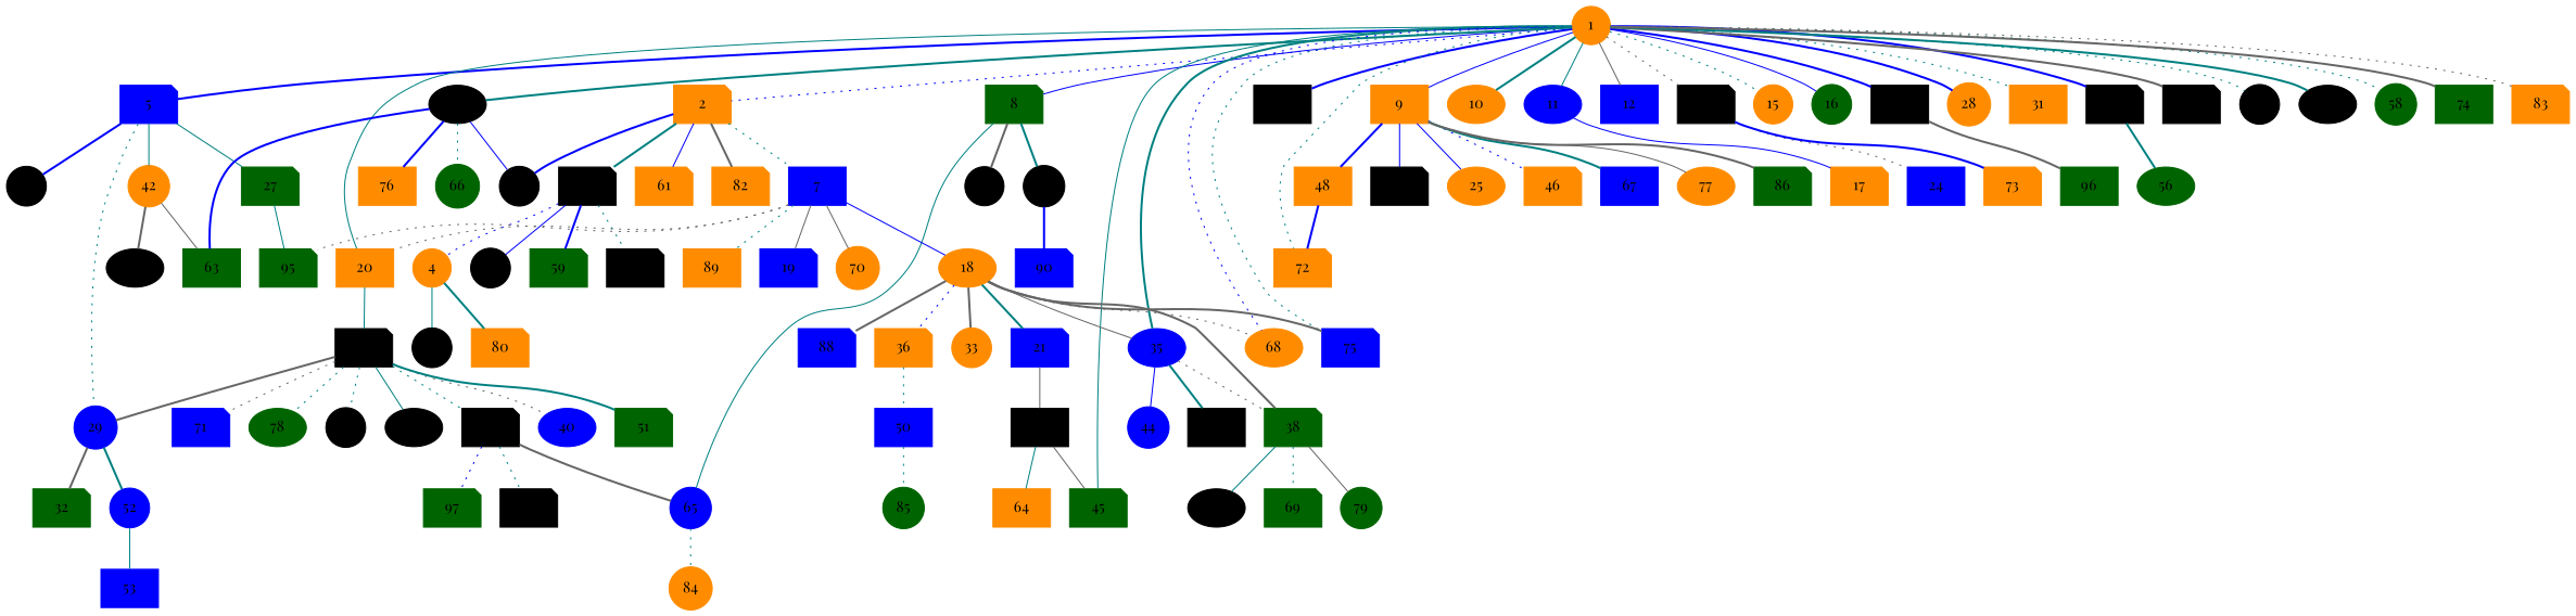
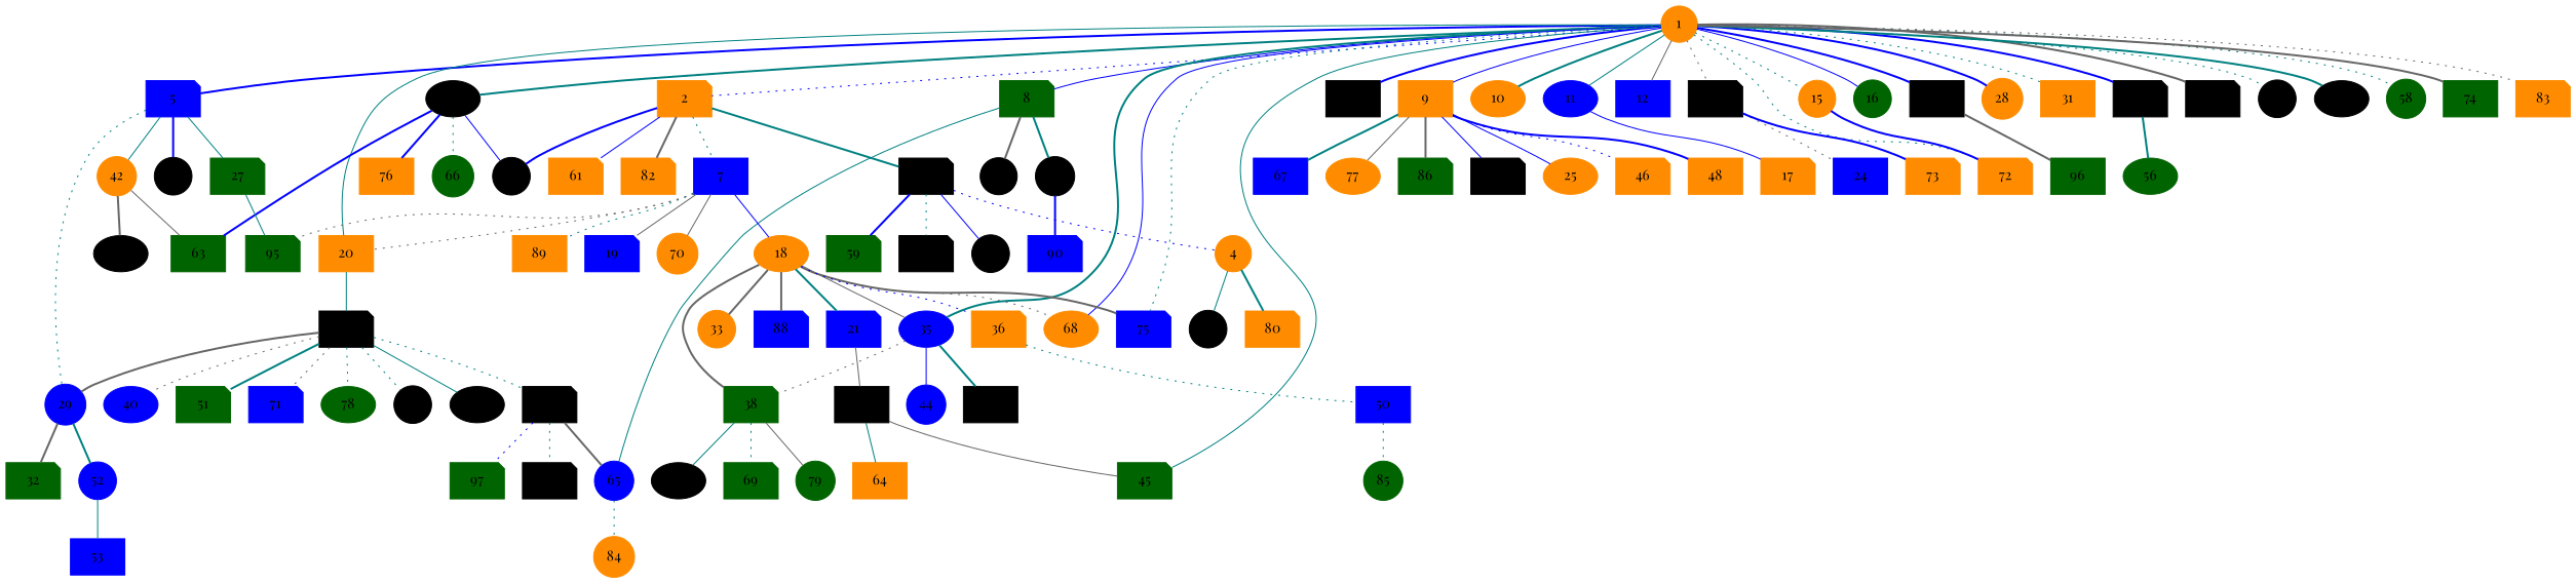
  graph {
    fontname="Playfair Display"
    node [color=darkorange fontname="Playfair Display" shape=note style=filled]
    edge [color=teal fontname="Playfair Display" style=bold]
    1 [shape=circle]
    2
    5 [color=blue]
    6 [color=black shape=box]
    8 [color=darkgreen]
    9 [shape=box]
    10 [shape=ellipse]
    11 [color=blue shape=ellipse]
    12 [color=blue shape=box]
    14 [color=black]
    15 [shape=circle]
    16 [color=darkgreen shape=circle]
    20 [shape=box]
    23 [color=black shape=box]
    26 [color=black shape=ellipse]
    28 [shape=circle]
    31 [shape=box]
    35 [color=blue shape=ellipse]
    39 [color=black]
    45 [color=darkgreen]
    49 [color=black]
    54 [color=black shape=circle]
    57 [color=black shape=ellipse]
    58 [color=darkgreen shape=circle]
    68 [shape=ellipse]
    72
    74 [color=darkgreen shape=box]
    75 [color=blue]
    83
    3 [color=black]
    7 [color=blue shape=box]
    41 [color=black shape=circle]
    61
    82
    27 [color=darkgreen]
    29 [color=blue shape=circle]
    42 [shape=circle]
    47 [color=black shape=circle]
    13 [color=black shape=circle]
    65 [color=blue shape=circle]
    87 [color=black shape=circle]
    25 [shape=ellipse]
    46
    48 [shape=box]
    67 [color=blue shape=box]
    77 [shape=ellipse]
    86 [color=darkgreen]
    92 [color=black]
    17
    24 [color=blue shape=box]
    73
    22 [color=black]
    96 [color=darkgreen shape=box]
    63 [color=darkgreen shape=box]
    66 [color=darkgreen shape=circle]
    76 [shape=box]
    38 [color=darkgreen]
    44 [color=blue shape=circle]
    60 [color=black shape=box]
    56 [color=darkgreen shape=ellipse]
    4 [shape=circle]
    34 [color=black shape=circle]
    59 [color=darkgreen]
    94 [color=black]
    18 [shape=ellipse]
    19 [color=blue]
    70 [shape=circle]
    89 [shape=box]
    95 [color=darkgreen]
    55 [color=black shape=circle]
    80
    32 [color=darkgreen]
    52 [color=blue shape=circle]
    62 [color=black shape=ellipse]
    21 [color=blue]
    33 [shape=circle]
    36
    88 [color=blue]
    84 [shape=circle]
    90 [color=blue]
    30 [color=black shape=box]
    50 [color=blue shape=box]
    43 [color=black shape=ellipse]
    69 [color=darkgreen]
    79 [color=darkgreen shape=circle]
    37 [color=black]
    40 [color=blue shape=ellipse]
    51 [color=darkgreen]
    71 [color=blue]
    78 [color=darkgreen shape=ellipse]
    81 [color=black shape=circle]
    93 [color=black shape=ellipse]
    64 [shape=box]
    91 [color=black]
    97 [color=darkgreen]
    53 [color=blue shape=box]
    85 [color=darkgreen shape=circle]
    1 -- 2 [color=blue style=dotted]
    1 -- 5 [color=blue]
    1 -- 6 [color=blue]
    1 -- 8 [color=blue style=solid]
    1 -- 9 [color=blue style=solid]
    1 -- 10
    1 -- 11 [style=solid]
    1 -- 12 [color=gray40 style=solid]
    1 -- 14 [color=gray40 style=dotted]
    1 -- 15 [style=dotted]
    1 -- 16 [color=blue style=solid]
    1 -- 20 [style=solid]
    1 -- 23 [color=blue]
    1 -- 26
    1 -- 28 [color=blue]
    1 -- 31 [style=dotted]
    1 -- 35
    1 -- 39 [color=blue]
    1 -- 45 [style=solid]
    1 -- 49 [color=gray40]
    1 -- 54 [style=dotted]
    1 -- 57
    1 -- 58 [style=dotted]
-   1 -- 68 [color=blue style=dotted]
+   1 -- 68 [color=blue style=solid]
    1 -- 72 [style=dotted]
    1 -- 74 [color=gray40]
    1 -- 75 [style=dotted]
    1 -- 83 [color=gray40 style=dotted]
    2 -- 3
    2 -- 7 [style=dotted]
    2 -- 41 [color=blue]
    2 -- 61 [color=blue style=solid]
    2 -- 82 [color=gray40]
    5 -- 27 [style=solid]
    5 -- 29 [style=dotted]
    5 -- 42 [style=solid]
    5 -- 47 [color=blue]
    8 -- 13 [color=gray40]
    8 -- 65 [style=solid]
    8 -- 87
    9 -- 25 [color=blue style=solid]
    9 -- 46 [color=blue style=dotted]
    9 -- 48 [color=blue]
    9 -- 67
    9 -- 77 [color=gray40 style=solid]
    9 -- 86 [color=gray40]
    9 -- 92 [color=blue style=solid]
    11 -- 17 [color=blue style=solid]
    14 -- 24 [color=gray40 style=dotted]
    14 -- 73 [color=blue]
-   48 -- 72 [color=blue]
+   15 -- 72 [color=blue]
    20 -- 22 [style=solid]
    23 -- 96 [color=gray40]
    26 -- 41 [color=blue style=solid]
    26 -- 63 [color=blue]
    26 -- 66 [style=dotted]
    26 -- 76 [color=blue]
    35 -- 38 [color=gray40 style=dotted]
    35 -- 44 [color=blue style=solid]
    35 -- 60
    39 -- 56
    3 -- 4 [color=blue style=dotted]
    3 -- 34 [color=blue style=solid]
    3 -- 59 [color=blue]
    3 -- 94 [style=dotted]
    7 -- 20 [color=gray40 style=dotted]
    7 -- 18 [color=blue style=solid]
    7 -- 19 [color=gray40 style=solid]
    7 -- 70 [color=gray40 style=solid]
    7 -- 89 [style=dotted]
    7 -- 95 [color=gray40 style=dotted]
    27 -- 95 [style=solid]
    29 -- 32 [color=gray40]
    29 -- 52
    42 -- 63 [color=gray40 style=solid]
    42 -- 62 [color=gray40]
    65 -- 84 [style=dotted]
    87 -- 90 [color=blue]
    22 -- 29 [color=gray40]
    22 -- 37 [style=dotted]
    22 -- 40 [color=gray40 style=dotted]
    22 -- 51
    22 -- 71 [color=gray40 style=dotted]
    22 -- 78 [style=dotted]
    22 -- 81 [style=dotted]
    22 -- 93 [style=solid]
    38 -- 43 [style=solid]
    38 -- 69 [style=dotted]
    38 -- 79 [color=gray40 style=solid]
    4 -- 55 [style=solid]
    4 -- 80
    18 -- 35 [color=gray40 style=solid]
    18 -- 68 [color=gray40 style=dotted]
    18 -- 75 [color=gray40]
    18 -- 38 [color=gray40]
    18 -- 21
    18 -- 33 [color=gray40]
    18 -- 36 [color=blue style=dotted]
    18 -- 88 [color=gray40]
    52 -- 53 [style=solid]
    21 -- 30 [color=gray40 style=solid]
    36 -- 50 [style=dotted]
    30 -- 45 [color=gray40 style=solid]
    30 -- 64 [style=solid]
    50 -- 85 [style=dotted]
    37 -- 65 [color=gray40]
    37 -- 91 [style=dotted]
    37 -- 97 [color=blue style=dotted]
  }
